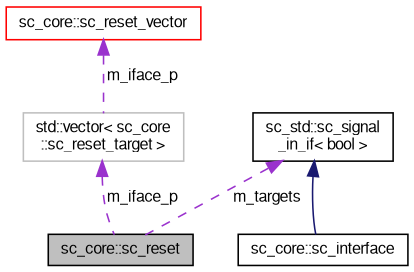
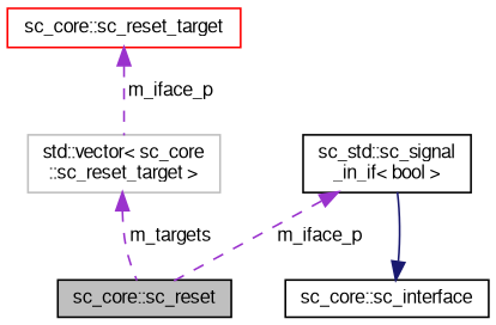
  digraph {
    node [color=black fillcolor=white fontname=FreeSans fontsize=10 shape=record style=filled]
    edge [color=darkorchid3 dir=back fontname=FreeSans fontsize=10 labelfontname=FreeSans labelfontsize=10 style=dashed]
    n1 [fillcolor=grey75 fontcolor=black height=0.2 label="sc_core::sc_reset" width=0.4]
    n2 [color=grey75 height=0.2 label="std::vector\< sc_core\l::sc_reset_target \>" width=0.4]
-   n3 [color=red height=0.2 label="sc_core::sc_reset_vector" width=0.4]
+   n3 [color=red height=0.2 label="sc_core::sc_reset_target" width=0.4]
    n4 [height=0.2 label="sc_std::sc_signal\l_in_if\< bool \>" width=0.4]
    n5 [height=0.2 label="sc_core::sc_interface" width=0.4]
-   n2 -> n1 [label=" m_iface_p"]
+   n2 -> n1 [label=" m_targets"]
    n3 -> n2 [label=" m_iface_p"]
-   n4 -> n1 [label=" m_targets"]
-   n4 -> n5 [color=midnightblue style=solid]
+   n4 -> n1 [label=" m_iface_p"]
+   n5 -> n4 [color=midnightblue style=solid]
  }
